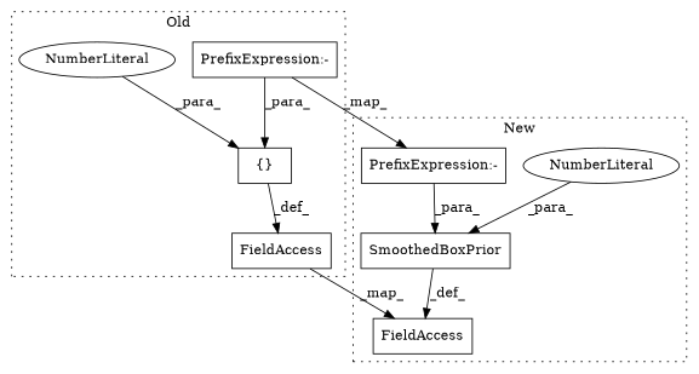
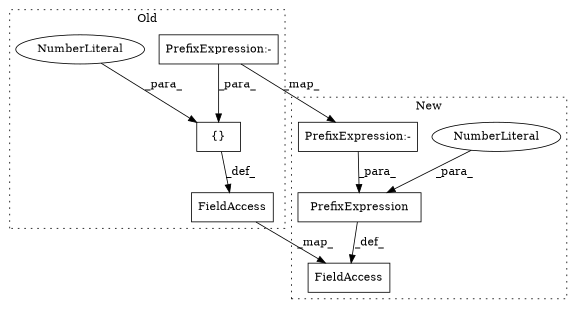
  digraph {
    node [a=34 l=6 shape=box]
    n1 [a=4 l="1,1" label="{}" s="1267,1282"]
    n2 [label=NumberLiteral s=1276 shape=ellipse]
    n3 [a=22 l=16 label=FieldAccess s=1226]
    n4 [a=38 l=1 label="PrefixExpression:-" s=1268]
-   n5 [a=32 l="17,1" label=SmoothedBoxPrior s="1285,1316"]
+   n5 [a=32 l="17,1" label=PrefixExpression s="1285,1316"]
    n6 [label=NumberLiteral s=1310 shape=ellipse]
    n7 [a=22 l=16 label=FieldAccess s=1255]
    n8 [a=38 l=1 label="PrefixExpression:-" s=1302]
    subgraph cluster_1 {
      label=Old
      style=dotted
      n1
      n2
      n3
      n4
    }
    subgraph cluster_2 {
      label=New
      style=dotted
      n5
      n6
      n7
      n8
    }
    n1 -> n3 [label=_def_]
    n2 -> n1 [label=_para_]
    n3 -> n7 [label=_map_]
    n4 -> n1 [label=_para_]
    n4 -> n8 [label=_map_]
    n5 -> n7 [label=_def_]
    n6 -> n5 [label=_para_]
    n8 -> n5 [label=_para_]
  }
